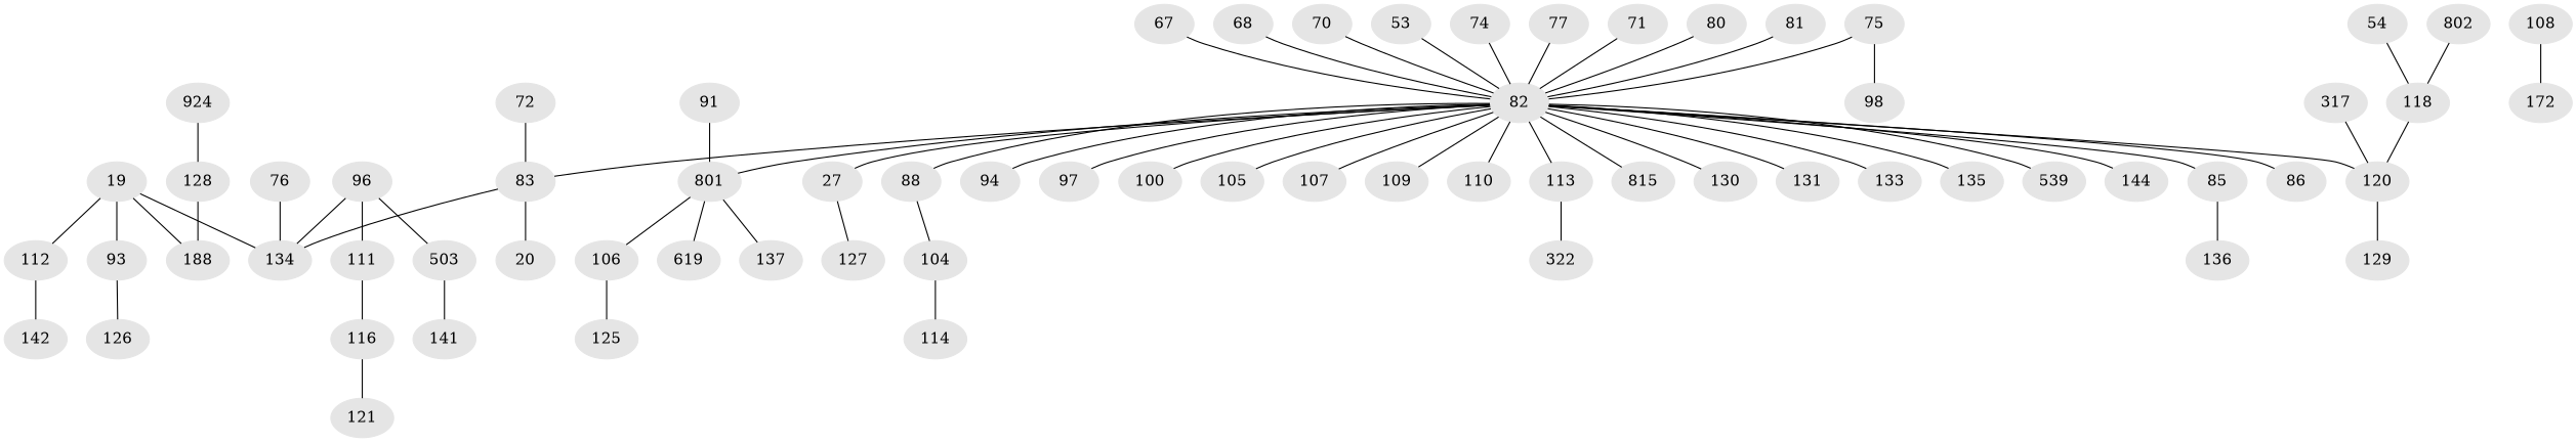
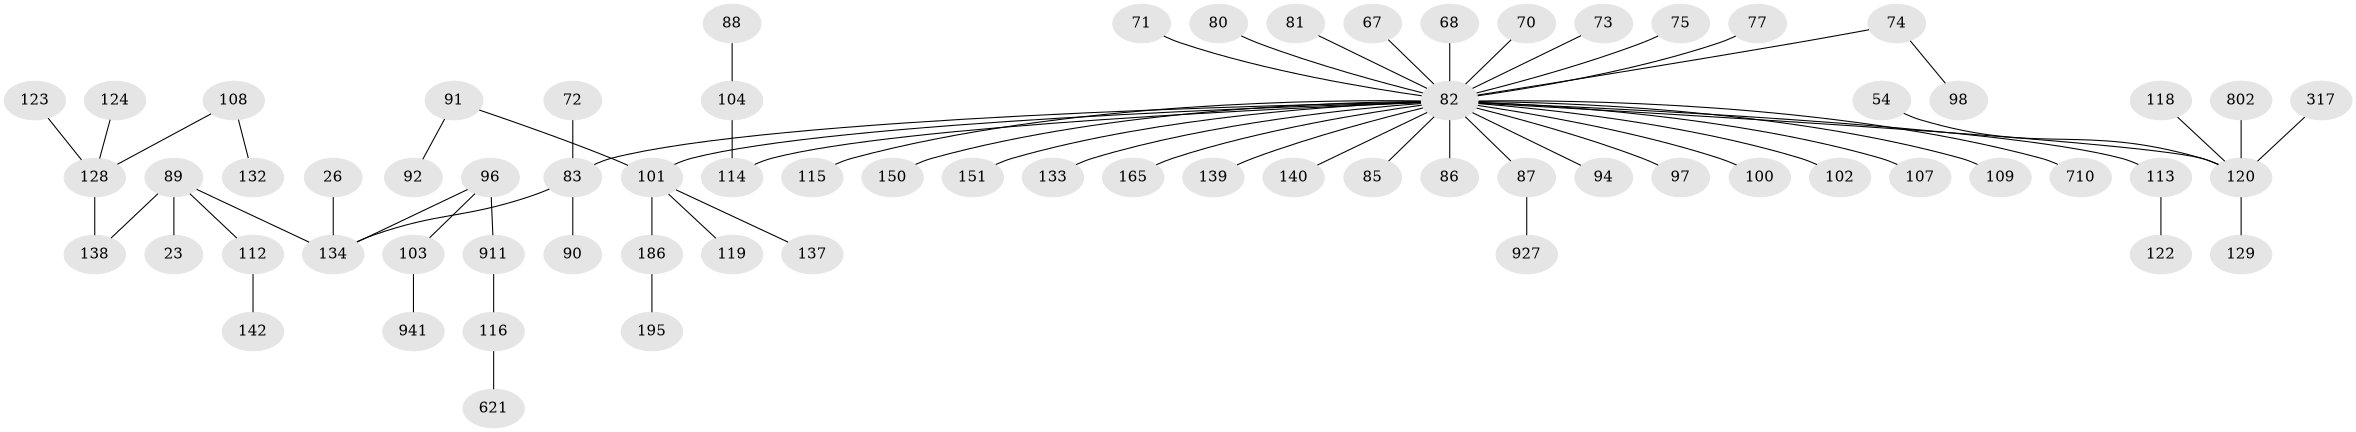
  graph {
    node [color=gray90 style=filled]
    120 [super="+48"]
    129
    54
    82 [super="+43+52+66+38+30+49+61+78+46+47+50+51+55+60+62+63"]
    83 [super="+15+31+53"]
    85
    86
-   87 [label=27]
+   87
    88
    94
    97
    100
-   101 [super="+56+84" label=801]
-   105
+   101 [super="+56+84"]
+   105 [label=102]
    107
    109
-   110
+   110 [label=710]
    113 [super="+99"]
-   115 [label=815]
-   130
-   131
+   115
+   130 [label=150]
+   131 [label=151]
    133
-   135
-   139 [label=539]
-   140 [label=144]
+   135 [label=165]
+   139
+   140
    67
    68
    70
    134 [super="+18"]
-   90 [label=20]
+   90
    72
-   73 [label=53]
+   73
    74
    98
    75
-   76
+   76 [label=26]
    77
    n38 [label=71]
    80
    81
-   136
-   127
+   127 [label=927]
    104
-   106 [super="+95"]
-   119 [label=619]
+   106 [super="+95" label=186]
+   119
    137
-   122 [label=322]
-   125
+   122
+   125 [label=195]
    114
-   89 [super="+58" label=19]
-   93
+   89 [super="+58"]
+   93 [label=23]
    112
-   138 [label=188]
-   126
+   138
    142
    128 [super="+59"]
    91
+   92
    96 [super="+24"]
-   103 [label=503]
-   111
-   141
+   103
+   111 [label=911]
+   141 [label=941]
    116
    118 [super="+64"]
    n65 [label=802]
    108
-   132 [label=172]
-   121
+   132
+   121 [label=621]
    n69 [label=317]
-   124 [label=924]
+   123
+   124
    120 -- 129
-   54 -- 118
+   54 -- 120
    82 -- 120
    82 -- 83
    82 -- 85
    82 -- 86
    82 -- 87
-   82 -- 88
+   82 -- 114
    82 -- 94
    82 -- 97
    82 -- 100
    82 -- 101
    82 -- 105
    82 -- 107
    82 -- 109
    82 -- 110
    82 -- 113
    82 -- 115
    82 -- 130
    82 -- 131
    82 -- 133
    82 -- 135
    82 -- 139
    82 -- 140
    83 -- 134
    83 -- 90
-   85 -- 136
    87 -- 127
    88 -- 104
    101 -- 106
    101 -- 119
    101 -- 137
    113 -- 122
    67 -- 82
    68 -- 82
    70 -- 82
    72 -- 83
    73 -- 82
    74 -- 82
-   75 -- 98
+   74 -- 98
    75 -- 82
    76 -- 134
    77 -- 82
    n38 -- 82
    80 -- 82
    81 -- 82
    104 -- 114
    106 -- 125
    89 -- 134
    89 -- 93
    89 -- 112
    89 -- 138
-   93 -- 126
    112 -- 142
    128 -- 138
    91 -- 101
+   91 -- 92
    96 -- 134
    96 -- 103
    96 -- 111
    103 -- 141
    111 -- 116
    116 -- 121
    118 -- 120
-   n65 -- 118
+   n65 -- 120
+   108 -- 128
    108 -- 132
    n69 -- 120
+   123 -- 128
    124 -- 128
  }
